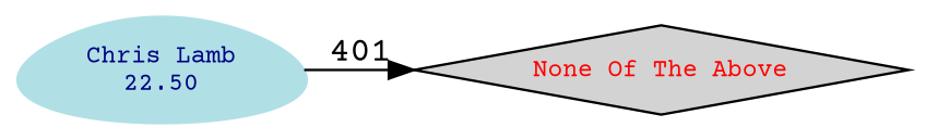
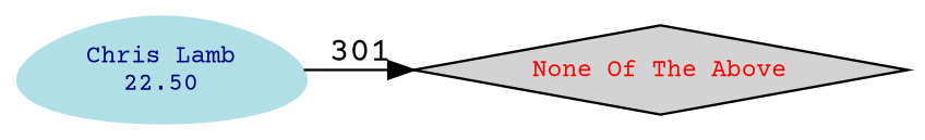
  digraph {
    ranksep=0.25
    rankdir=LR
    fontname="Courier Prime"
    node [fontname="Courier Prime" fontsize=10 style=filled]
    "Chris Lamb\n22.50" [color=powderblue fontcolor=NavyBlue shape=egg]
    "None Of The Above" [fontcolor=Red shape=diamond]
-   "Chris Lamb\n22.50" -> "None Of The Above" [label=401 fontname="Courier Prime"]
+   "Chris Lamb\n22.50" -> "None Of The Above" [label=301 fontname="Courier Prime"]
  }
